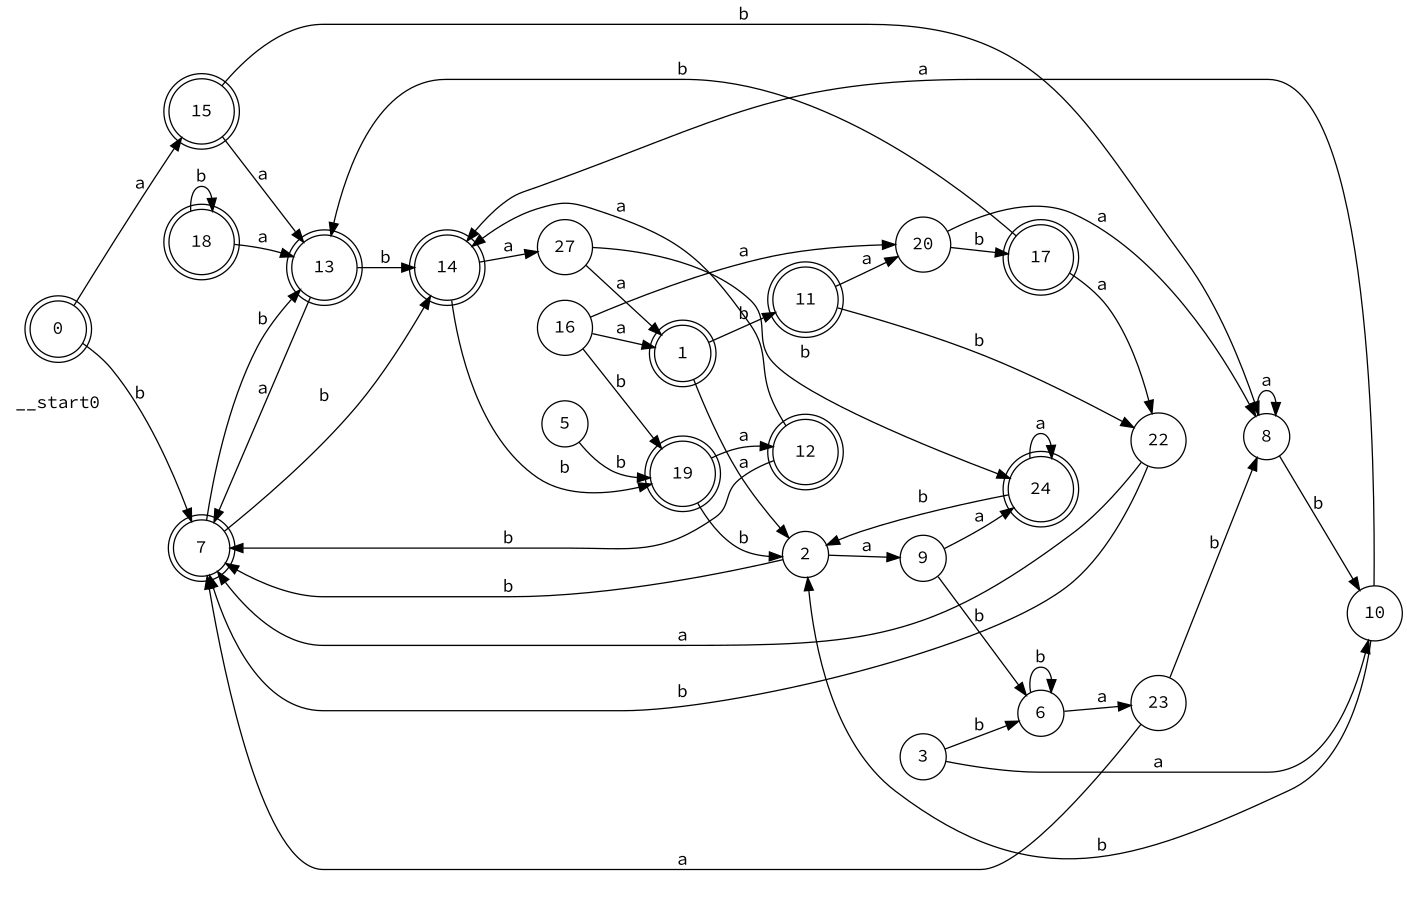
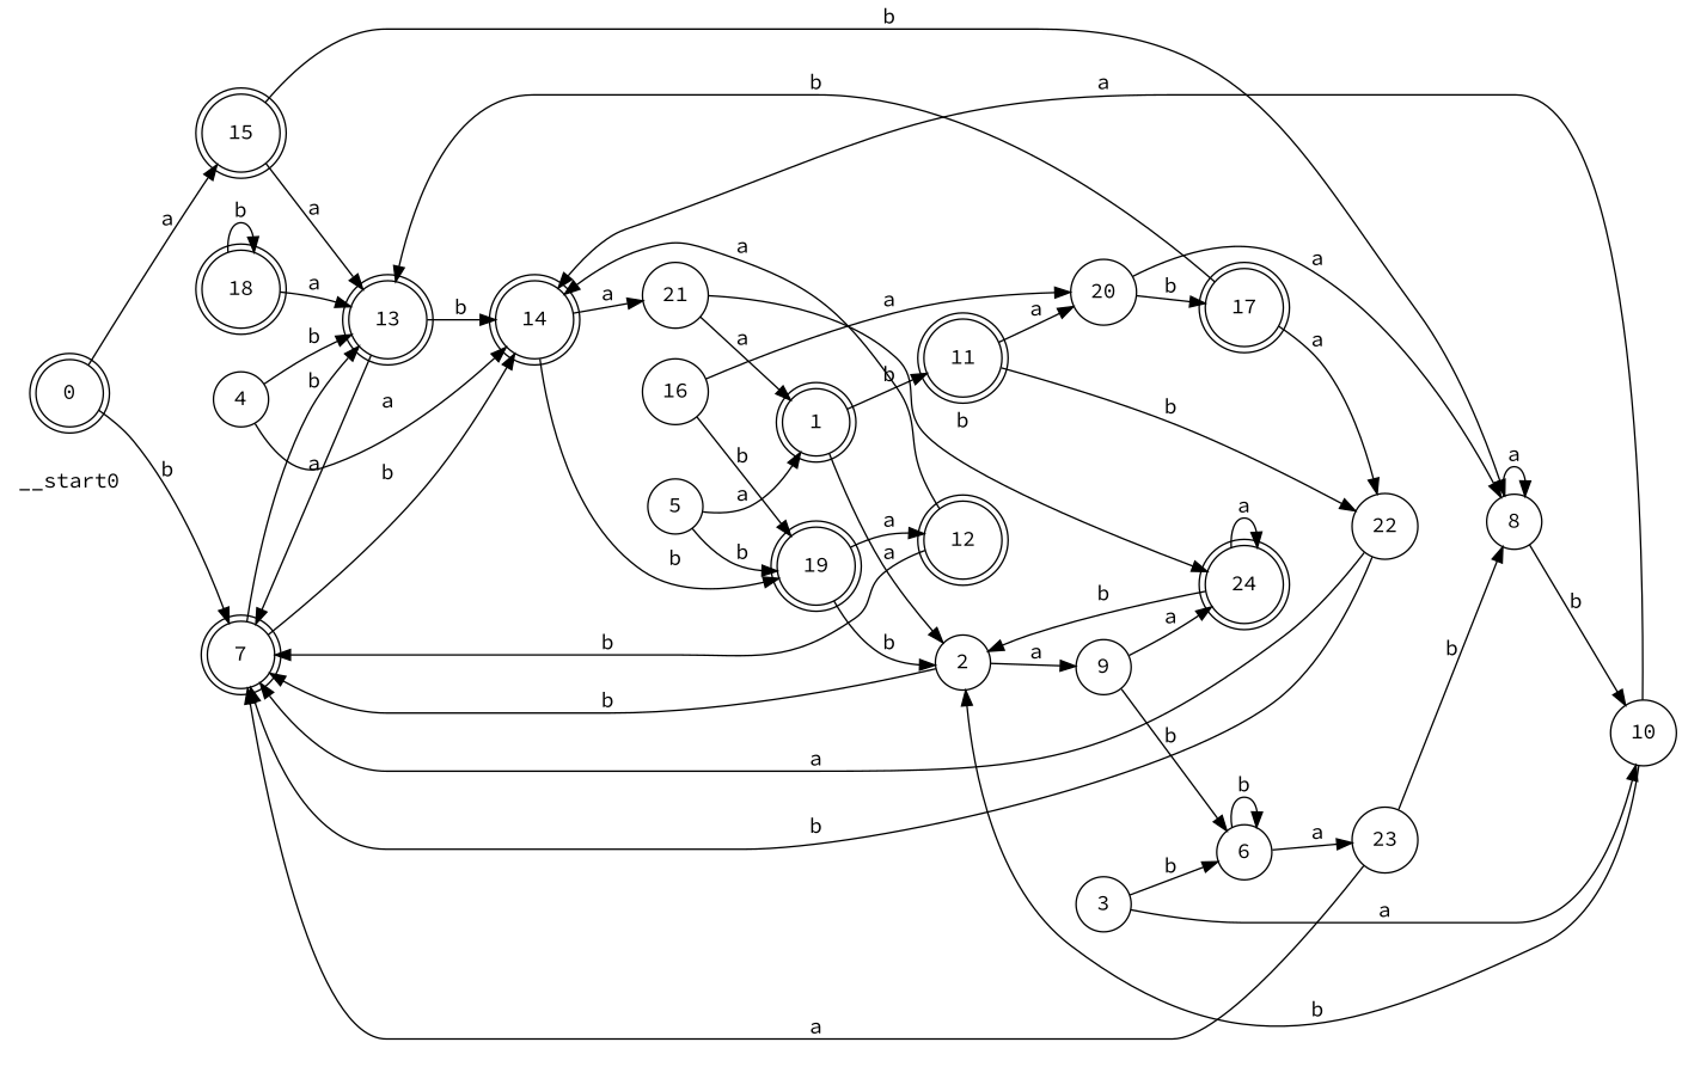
  digraph {
    fontname="Source Code Pro"
    rankdir=LR
    node [fontname="Source Code Pro" shape=circle color=black fillcolor=white style=filled]
    edge [fontname="Source Code Pro"]
    __start0 [shape=none color="" fillcolor="" style=""]
    n2 [label=0 shape=doublecircle style="rounded,filled"]
    n3 [label=7 shape=doublecircle style="rounded,filled"]
    n4 [label=15 shape=doublecircle style="rounded,filled"]
    n5 [label=13 shape=doublecircle style="rounded,filled"]
    n6 [label=14 shape=doublecircle style="rounded,filled"]
    n7 [label=8]
    n8 [label=1 shape=doublecircle style="rounded,filled"]
    n9 [label=2]
    n10 [label=11 shape=doublecircle style="rounded,filled"]
    n11 [label=9]
    n12 [label=20]
    n13 [label=22]
    n14 [label=6]
    n15 [label=24 shape=doublecircle style="rounded,filled"]
    n16 [label=3]
    n17 [label=10]
    n18 [label=23]
+   n19 [label=4]
    n20 [label=19 shape=doublecircle style="rounded,filled"]
-   n21 [label=27]
+   n21 [label=21]
    n22 [label=5]
    n23 [label=12 shape=doublecircle style="rounded,filled"]
    n24 [label=17 shape=doublecircle style="rounded,filled"]
    n25 [label=16]
    n26 [label=18 shape=doublecircle style="rounded,filled"]
    n2 -> n3 [label=b]
    n2 -> n4 [label=a]
    n3 -> n5 [label=b]
    n3 -> n6 [label=b]
    n4 -> n5 [label=a]
    n4 -> n7 [label=b]
    n5 -> n3 [label=a]
    n5 -> n6 [label=b]
    n6 -> n20 [label=b]
    n6 -> n21 [label=a]
    n7 -> n7 [label=a]
    n7 -> n17 [label=b]
    n8 -> n9 [label=a]
    n8 -> n10 [label=b]
    n9 -> n3 [label=b]
    n9 -> n11 [label=a]
    n10 -> n12 [label=a]
    n10 -> n13 [label=b]
    n11 -> n14 [label=b]
    n11 -> n15 [label=a]
    n12 -> n7 [label=a]
    n12 -> n24 [label=b]
    n13 -> n3 [label=a]
    n13 -> n3 [label=b]
    n14 -> n14 [label=b]
    n14 -> n18 [label=a]
    n15 -> n9 [label=b]
    n15 -> n15 [label=a]
    n16 -> n14 [label=b]
    n16 -> n17 [label=a]
    n17 -> n6 [label=a]
    n17 -> n9 [label=b]
    n18 -> n3 [label=a]
    n18 -> n7 [label=b]
+   n19 -> n5 [label=b]
+   n19 -> n6 [label=a]
    n20 -> n9 [label=b]
    n20 -> n23 [label=a]
    n21 -> n8 [label=a]
    n21 -> n15 [label=b]
-   n25 -> n8 [label=a]
+   n22 -> n8 [label=a]
    n22 -> n20 [label=b]
    n23 -> n3 [label=b]
    n23 -> n6 [label=a]
    n24 -> n5 [label=b]
    n24 -> n13 [label=a]
    n25 -> n12 [label=a]
    n25 -> n20 [label=b]
    n26 -> n5 [label=a]
    n26 -> n26 [label=b]
  }
